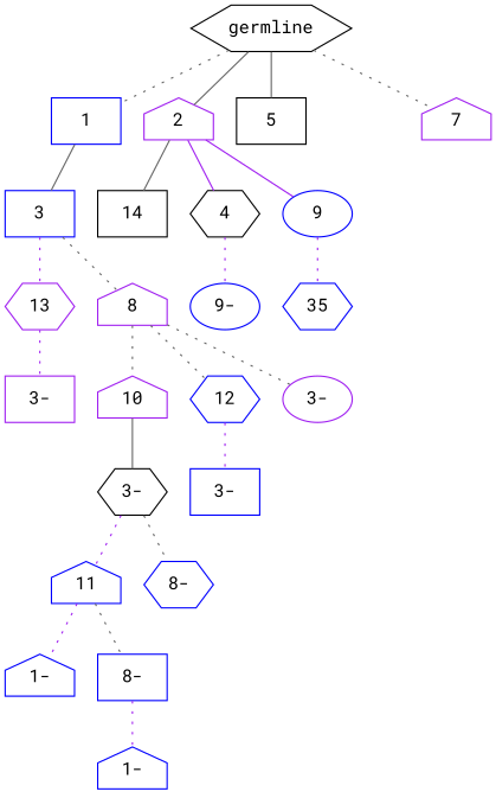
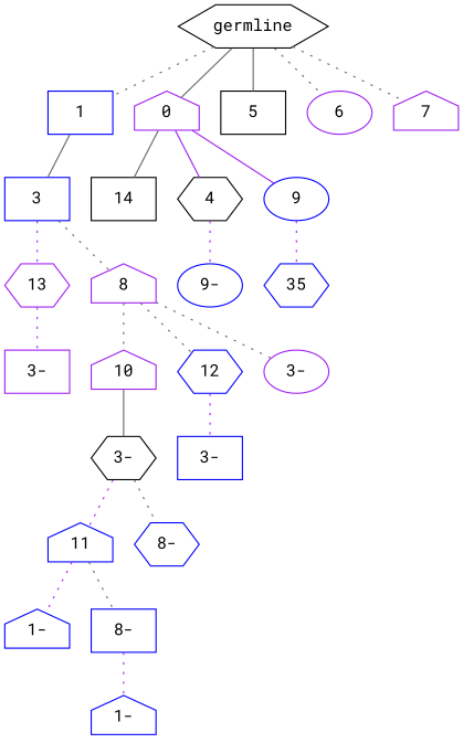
  graph {
    fontname="Roboto Mono"
    node [color=blue fontname="Roboto Mono" shape=hexagon]
    edge [color=gray40 fontname="Roboto Mono" style=dotted]
    n1 [color=black label=germline]
    n2 [label=1 shape=box]
-   n3 [color=purple label=2 shape=house]
+   n3 [color=purple label=0 shape=house]
    n4 [color=black label=5 shape=box]
+   n5 [color=purple label=6 shape=ellipse]
    n6 [color=purple label=7 shape=house]
    n7 [label=3 shape=box]
    n8 [color=black label=14 shape=box]
    n9 [color=black label=4]
    n10 [label=9 shape=ellipse]
    n11 [color=purple label=13]
    n12 [color=purple label=8 shape=house]
    n13 [color=purple label="3-" shape=box]
    n14 [color=purple label=10 shape=house]
    n15 [label=12]
    n16 [color=purple label="3-" shape=ellipse]
    n17 [color=black label="3-"]
    n18 [label="3-" shape=box]
    n19 [label=11 shape=house]
    n20 [label="8-"]
    n21 [label="1-" shape=house]
    n22 [label="8-" shape=box]
    n23 [label="1-" shape=house]
    n24 [label="9-" shape=ellipse]
    n25 [label=35]
    n1 -- n2
    n1 -- n3 [style=solid]
    n1 -- n4 [style=solid]
+   n1 -- n5
    n1 -- n6
    n2 -- n7 [style=solid]
    n3 -- n8 [style=solid]
    n3 -- n9 [color=purple style=solid]
    n3 -- n10 [color=purple style=solid]
    n7 -- n11 [color=purple]
    n7 -- n12
    n9 -- n24 [color=purple]
    n10 -- n25 [color=purple]
    n11 -- n13 [color=purple]
    n12 -- n14
    n12 -- n15
    n12 -- n16
    n14 -- n17 [style=solid]
    n15 -- n18 [color=purple]
    n17 -- n19 [color=purple]
    n17 -- n20
    n19 -- n21 [color=purple]
    n19 -- n22
    n22 -- n23 [color=purple]
  }
